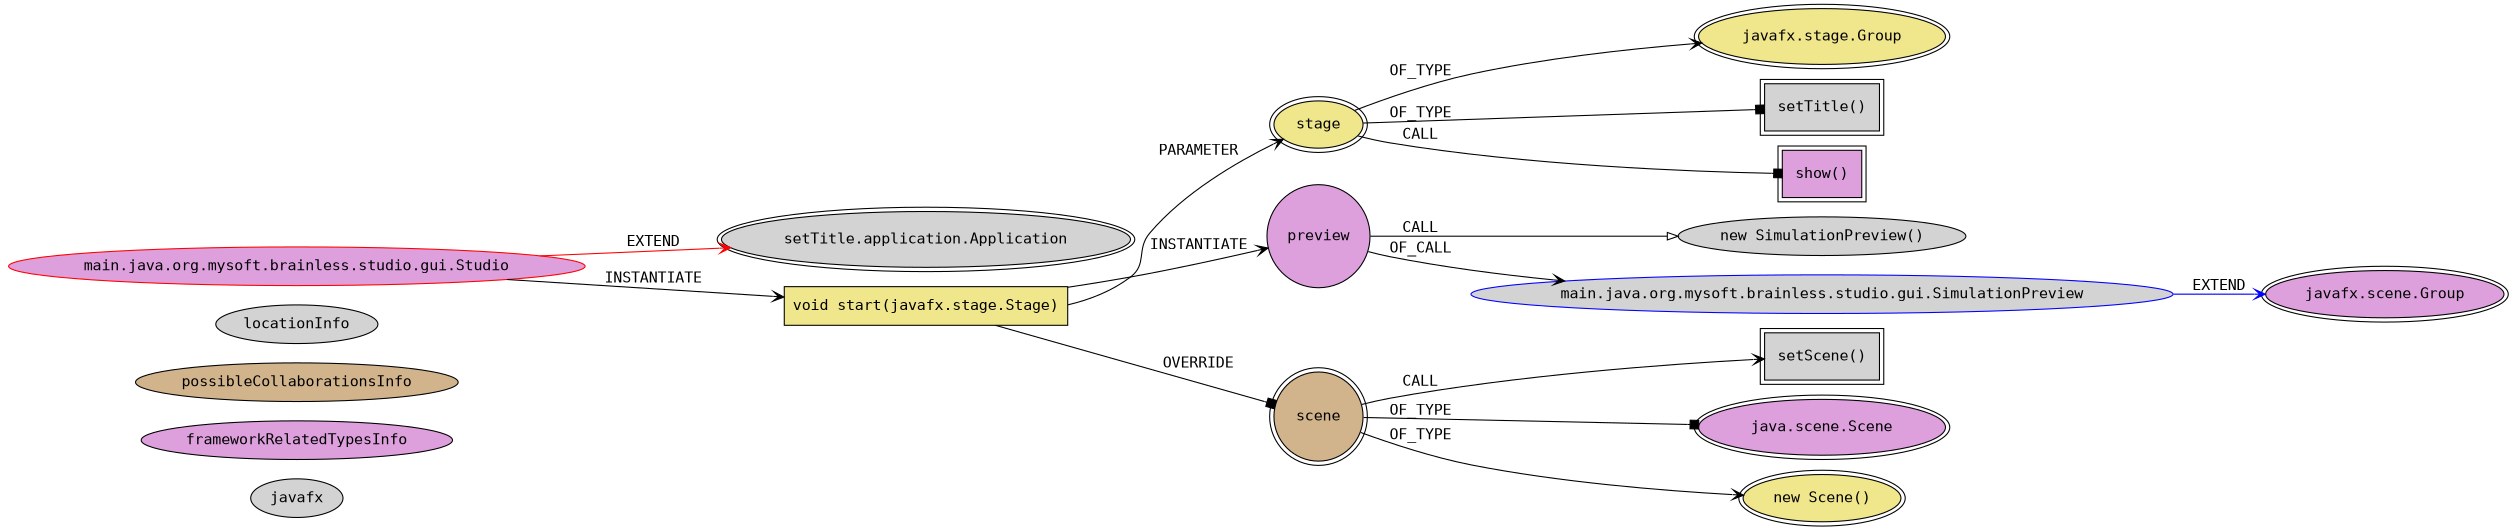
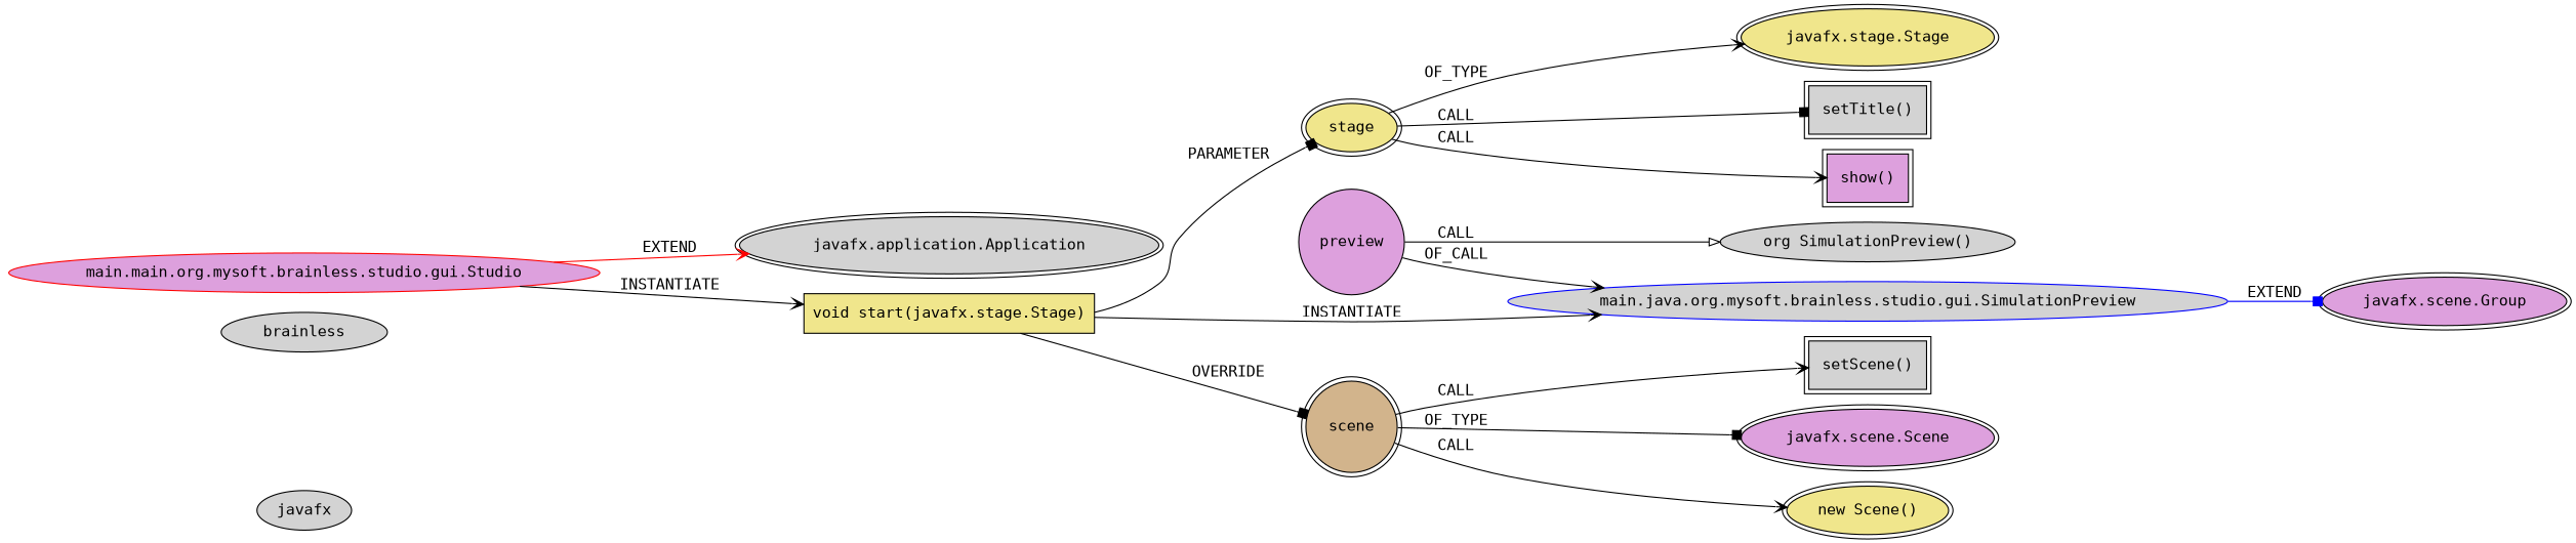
  digraph {
    fontname="DejaVu Sans Mono"
    rankdir=LR
    node [fillcolor=lightgrey fontname="DejaVu Sans Mono" style=filled isFrameworkType=true peripheries=2]
    edge [arrowhead=vee fontname="DejaVu Sans Mono"]
    n1 [category=extension_graph graphId=3550 isAnonymous=false label=javafx possibleRelation=true isFrameworkType="" peripheries=""]
-   frameworkRelatedTypesInfo [0="javafx.application.Application" fillcolor=plum isFrameworkType="" peripheries=""]
-   possibleCollaborationsInfo [0="3550~OVERRIDING_METHOD_DECLARATION-INSTANTIATION-~javafx.application.Application ~javafx.scene.Group ~false~false" fillcolor=tan isFrameworkType="" peripheries=""]
-   locationInfo [contextSignature=Studio filePath="/martinezq-brainless/brainless-master/brainless-all/brainless-studio/src/main/java/org/mysoft/brainless/studio/gui/Studio.java" graphId=3550 projectName="martinezq-brainless" isFrameworkType="" peripheries=""]
-   n5 [color=red fillcolor=plum isFrameworkType=false label="main.java.org.mysoft.brainless.studio.gui.Studio" vertexType=ROOT_CLIENT_CLASS_DECLARATION peripheries=""]
-   n6 [label="setTitle.application.Application" vertexType=FRAMEWORK_CLASS_TYPE]
+   locationInfo [contextSignature=Studio filePath="/martinezq-brainless/brainless-master/brainless-all/brainless-studio/src/main/java/org/mysoft/brainless/studio/gui/Studio.java" graphId=3550 projectName="martinezq-brainless" label=brainless isFrameworkType="" peripheries=""]
+   n5 [color=red fillcolor=plum isFrameworkType=false label="main.main.org.mysoft.brainless.studio.gui.Studio" vertexType=ROOT_CLIENT_CLASS_DECLARATION peripheries=""]
+   n6 [label="javafx.application.Application" vertexType=FRAMEWORK_CLASS_TYPE]
    n7 [fillcolor=khaki isFrameworkType=false label="void start(javafx.stage.Stage)" shape=box vertexType=OVERRIDING_METHOD_DECLARATION peripheries=""]
    n8 [fillcolor=khaki label=stage vertexType=PARAMETER_DECLARATION]
    n9 [fillcolor=plum isFrameworkType=false label=preview shape=circle vertexType=VARIABLE_EXPRESION peripheries=""]
    n10 [fillcolor=tan label=scene shape=circle vertexType=VARIABLE_EXPRESION]
-   n11 [fillcolor=khaki label="javafx.stage.Group" vertexType=FRAMEWORK_CLASS_TYPE]
+   n11 [fillcolor=khaki label="javafx.stage.Stage" vertexType=FRAMEWORK_CLASS_TYPE]
    n12 [label="setTitle()" shape=box vertexType=INSIDE_CALL]
    n13 [fillcolor=plum label="show()" shape=box vertexType=INSIDE_CALL]
    n14 [color=blue isFrameworkType=false label="main.java.org.mysoft.brainless.studio.gui.SimulationPreview" vertexType=REFERENCE_CLIENT_CLASS_DECLARATION peripheries=""]
-   n15 [isFrameworkType=false label="new SimulationPreview()" vertexType=CONSTRUCTOR_CALL peripheries=""]
+   n15 [isFrameworkType=false label="org SimulationPreview()" vertexType=CONSTRUCTOR_CALL peripheries=""]
    n16 [label="setScene()" shape=box vertexType=INSIDE_CALL]
-   n17 [fillcolor=plum label="java.scene.Scene" vertexType=FRAMEWORK_CLASS_TYPE]
+   n17 [fillcolor=plum label="javafx.scene.Scene" vertexType=FRAMEWORK_CLASS_TYPE]
    n18 [fillcolor=khaki label="new Scene()" vertexType=CONSTRUCTOR_CALL]
    n19 [fillcolor=plum label="javafx.scene.Group" vertexType=FRAMEWORK_CLASS_TYPE]
    n5 -> n6 [color=red label=EXTEND]
    n5 -> n7 [label=INSTANTIATE]
-   n7 -> n8 [label=PARAMETER]
-   n7 -> n9 [label=INSTANTIATE]
+   n7 -> n8 [arrowhead=box label=PARAMETER]
+   n7 -> n14 [label=INSTANTIATE]
    n7 -> n10 [arrowhead=box label=OVERRIDE]
    n8 -> n11 [label=OF_TYPE]
-   n8 -> n12 [arrowhead=box label=OF_TYPE]
-   n8 -> n13 [arrowhead=box label=CALL]
+   n8 -> n12 [arrowhead=box label=CALL]
+   n8 -> n13 [label=CALL]
    n9 -> n14 [label=OF_CALL]
    n9 -> n15 [arrowhead=onormal label=CALL]
    n10 -> n16 [label=CALL]
    n10 -> n17 [arrowhead=box label=OF_TYPE]
-   n10 -> n18 [label=OF_TYPE]
-   n14 -> n19 [color=blue label=EXTEND]
+   n10 -> n18 [label=CALL]
+   n14 -> n19 [arrowhead=box color=blue label=EXTEND]
  }
